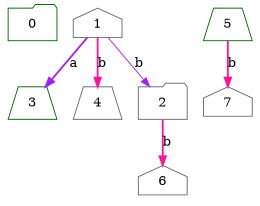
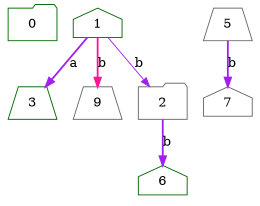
  strict digraph {
    node [color=darkgreen shape=house]
    edge [color=purple style=bold]
    0 [shape=folder]
-   1 [color=gray40]
+   1
    3 [shape=trapezium]
-   4 [color=gray40 shape=trapezium]
+   4 [color=gray40 shape=trapezium label=9]
    2 [color=gray40 shape=folder]
    7 [color=gray40]
-   5 [shape=trapezium]
-   6 [color=gray40]
+   5 [color=gray40 shape=trapezium]
+   6
    1 -> 3 [label=a]
    1 -> 4 [color=deeppink label=b]
    1 -> 2 [label=b style=solid]
-   2 -> 6 [color=deeppink label=b]
-   5 -> 7 [color=deeppink label=b]
+   2 -> 6 [label=b]
+   5 -> 7 [label=b]
  }
